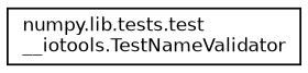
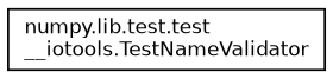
  digraph {
    rankdir=LR
-   n1 [color=black fillcolor=white fontname=Helvetica fontsize=10 height=0.2 label="numpy.lib.tests.test\l__iotools.TestNameValidator" shape=record style=filled width=0.4]
+   n1 [color=black fillcolor=white fontname=Helvetica fontsize=10 height=0.2 label="numpy.lib.test.test\l__iotools.TestNameValidator" shape=record style=filled width=0.4]
  }
